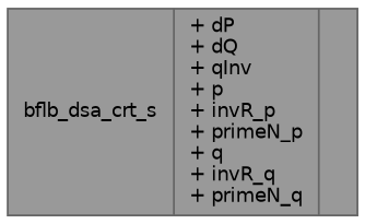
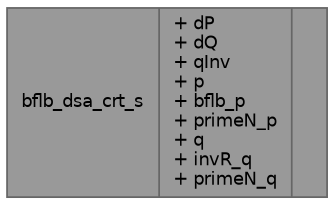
  digraph {
    rankdir=LR
-   n1 [color=gray40 fillcolor=grey60 fontcolor=black fontname=Helvetica fontsize=10 height=0.2 label="{bflb_dsa_crt_s\n|+ dP\l+ dQ\l+ qInv\l+ p\l+ invR_p\l+ primeN_p\l+ q\l+ invR_q\l+ primeN_q\l|}" shape=record style=filled width=0.4]
+   n1 [color=gray40 fillcolor=grey60 fontcolor=black fontname=Helvetica fontsize=10 height=0.2 label="{bflb_dsa_crt_s\n|+ dP\l+ dQ\l+ qInv\l+ p\l+ bflb_p\l+ primeN_p\l+ q\l+ invR_q\l+ primeN_q\l|}" shape=record style=filled width=0.4]
  }
